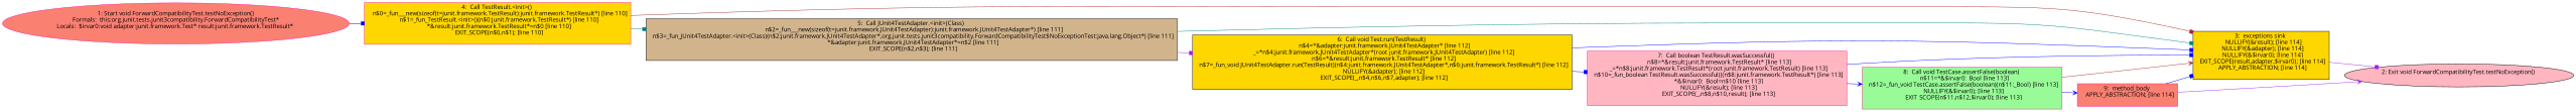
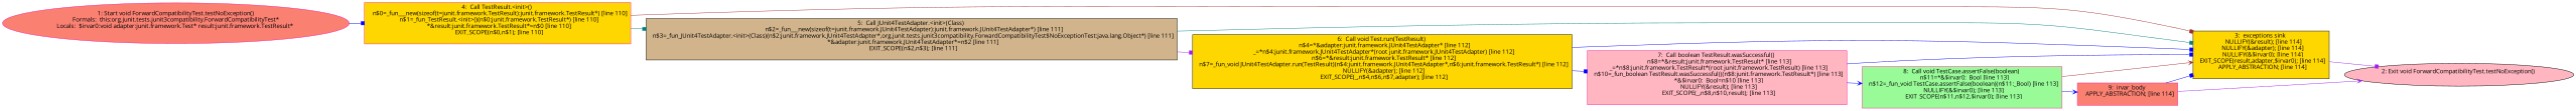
  digraph {
    rankdir=LR
    fontname="Open Sans"
    node [color=deeppink style=filled fillcolor=gold fontname="Open Sans" shape=box]
    edge [color=blue arrowhead=box fontname="Open Sans"]
    n1 [label="1: Start void ForwardCompatibilityTest.testNoException()\nFormals:  this:org.junit.tests.junit3compatibility.ForwardCompatibilityTest*\nLocals:  $irvar0:void adapter:junit.framework.Test* result:junit.framework.TestResult* \n  " fillcolor=salmon shape=""]
    n2 [label="4:  Call TestResult.<init>() \n   n$0=_fun___new(sizeof(t=junit.framework.TestResult):junit.framework.TestResult*) [line 110]\n  n$1=_fun_TestResult.<init>()(n$0:junit.framework.TestResult*) [line 110]\n  *&result:junit.framework.TestResult*=n$0 [line 110]\n  EXIT_SCOPE(n$0,n$1); [line 110]\n "]
    n3 [label="3:  exceptions sink \n   NULLIFY(&result); [line 114]\n  NULLIFY(&adapter); [line 114]\n  NULLIFY(&$irvar0); [line 114]\n  EXIT_SCOPE(result,adapter,$irvar0); [line 114]\n  APPLY_ABSTRACTION; [line 114]\n " color=black]
    n4 [label="5:  Call JUnit4TestAdapter.<init>(Class) \n   n$2=_fun___new(sizeof(t=junit.framework.JUnit4TestAdapter):junit.framework.JUnit4TestAdapter*) [line 111]\n  n$3=_fun_JUnit4TestAdapter.<init>(Class)(n$2:junit.framework.JUnit4TestAdapter*,org.junit.tests.junit3compatibility.ForwardCompatibilityTest$NoExceptionTest:java.lang.Object*) [line 111]\n  *&adapter:junit.framework.JUnit4TestAdapter*=n$2 [line 111]\n  EXIT_SCOPE(n$2,n$3); [line 111]\n " fillcolor=tan color=black]
    n5 [color=black label="2: Exit void ForwardCompatibilityTest.testNoException() \n  " fillcolor=lightpink shape=""]
    n6 [label="6:  Call void Test.run(TestResult) \n   n$4=*&adapter:junit.framework.JUnit4TestAdapter* [line 112]\n  _=*n$4:junit.framework.JUnit4TestAdapter*(root junit.framework.JUnit4TestAdapter) [line 112]\n  n$6=*&result:junit.framework.TestResult* [line 112]\n  n$7=_fun_void JUnit4TestAdapter.run(TestResult)(n$4:junit.framework.JUnit4TestAdapter*,n$6:junit.framework.TestResult*) [line 112]\n  NULLIFY(&adapter); [line 112]\n  EXIT_SCOPE(_,n$4,n$6,n$7,adapter); [line 112]\n " color=black]
    n7 [label="7:  Call boolean TestResult.wasSuccessful() \n   n$8=*&result:junit.framework.TestResult* [line 113]\n  _=*n$8:junit.framework.TestResult*(root junit.framework.TestResult) [line 113]\n  n$10=_fun_boolean TestResult.wasSuccessful()(n$8:junit.framework.TestResult*) [line 113]\n  *&$irvar0:_Bool=n$10 [line 113]\n  NULLIFY(&result); [line 113]\n  EXIT_SCOPE(_,n$8,n$10,result); [line 113]\n " fillcolor=lightpink]
    n8 [label="8:  Call void TestCase.assertFalse(boolean) \n   n$11=*&$irvar0:_Bool [line 113]\n  n$12=_fun_void TestCase.assertFalse(boolean)(n$11:_Bool) [line 113]\n  NULLIFY(&$irvar0); [line 113]\n  EXIT_SCOPE(n$11,n$12,$irvar0); [line 113]\n " fillcolor=palegreen]
-   n9 [label="9:  method_body \n   APPLY_ABSTRACTION; [line 114]\n " fillcolor=salmon]
+   n9 [label="9:  irvar_body \n   APPLY_ABSTRACTION; [line 114]\n " fillcolor=salmon]
    n1 -> n2
    n2 -> n3 [color=brown]
    n2 -> n4 [color=teal]
    n3 -> n5 [color=purple]
    n4 -> n3 [color=teal]
    n4 -> n6 [color=purple]
    n6 -> n3
    n6 -> n7
    n7 -> n3
    n7 -> n8 [arrowhead=vee]
    n8 -> n3 [color=brown arrowhead=vee]
    n8 -> n9 [arrowhead=vee]
    n9 -> n3
    n9 -> n5 [color=purple arrowhead=vee]
  }
